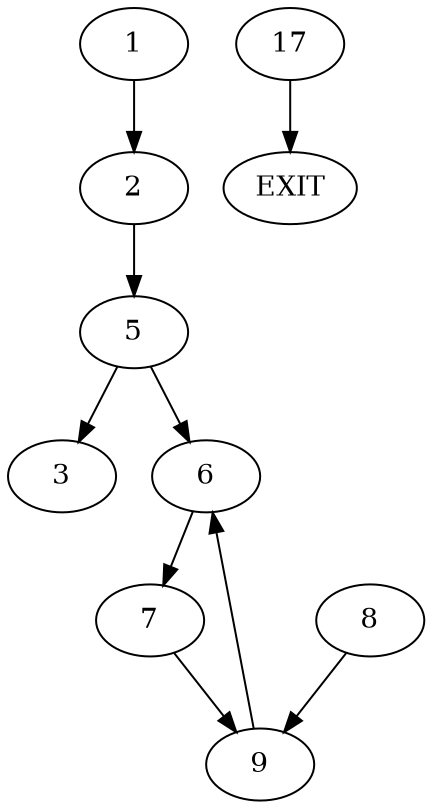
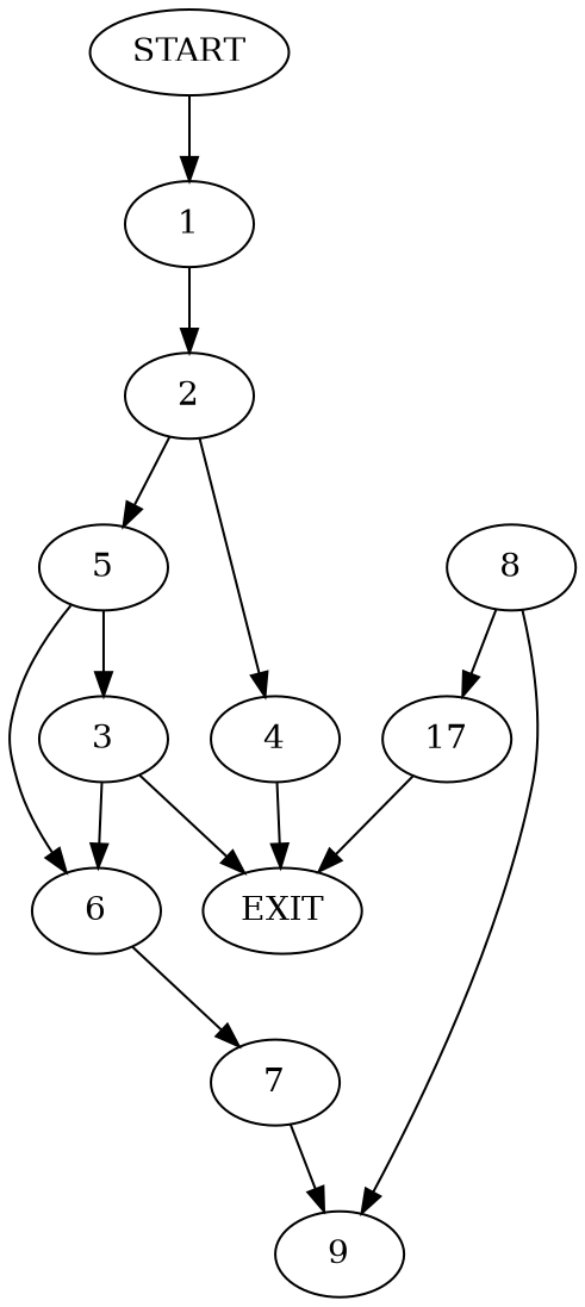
  digraph {
+   n1 [label=START]
    1
    2
    n4 [label=EXIT]
+   4
    5
    3
    6
    7
    9
    8
    n12 [label=17]
+   n1 -> 1
    1 -> 2
+   2 -> 4
    2 -> 5
+   4 -> n4
    5 -> 3
    5 -> 6
+   3 -> n4
    6 -> 7
    7 -> 9
-   9 -> 6
+   3 -> 6
    8 -> 9
+   8 -> n12
    n12 -> n4
  }
